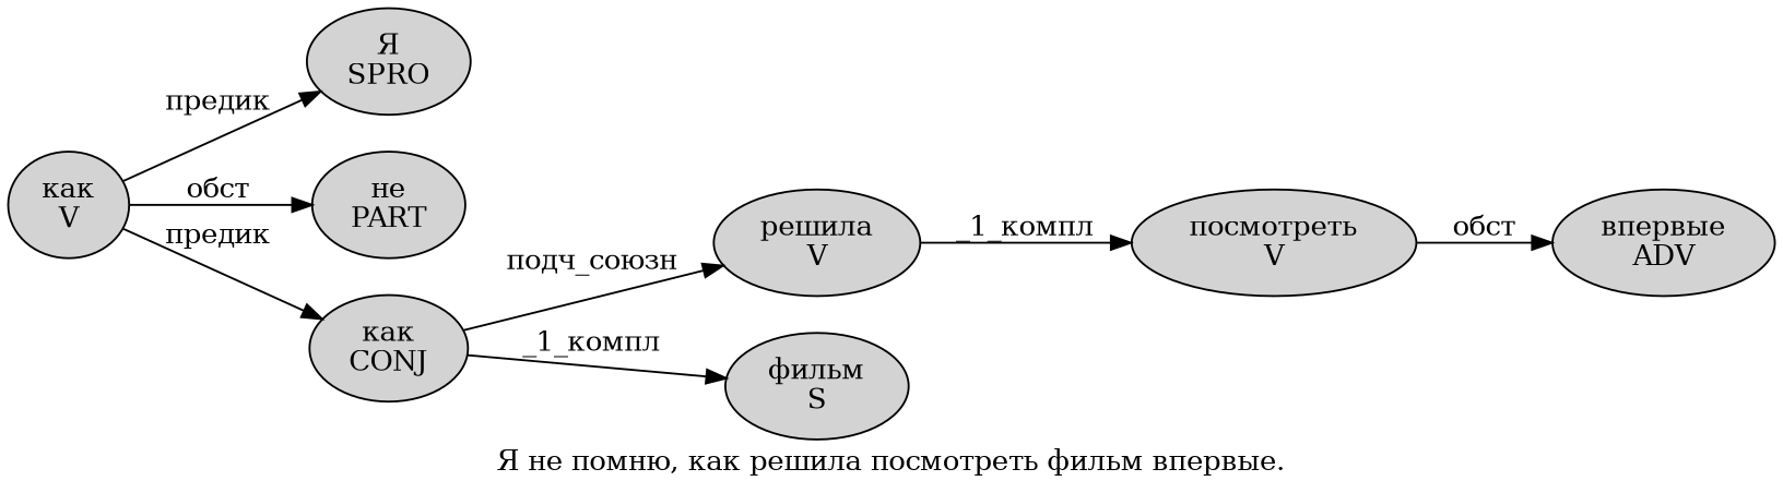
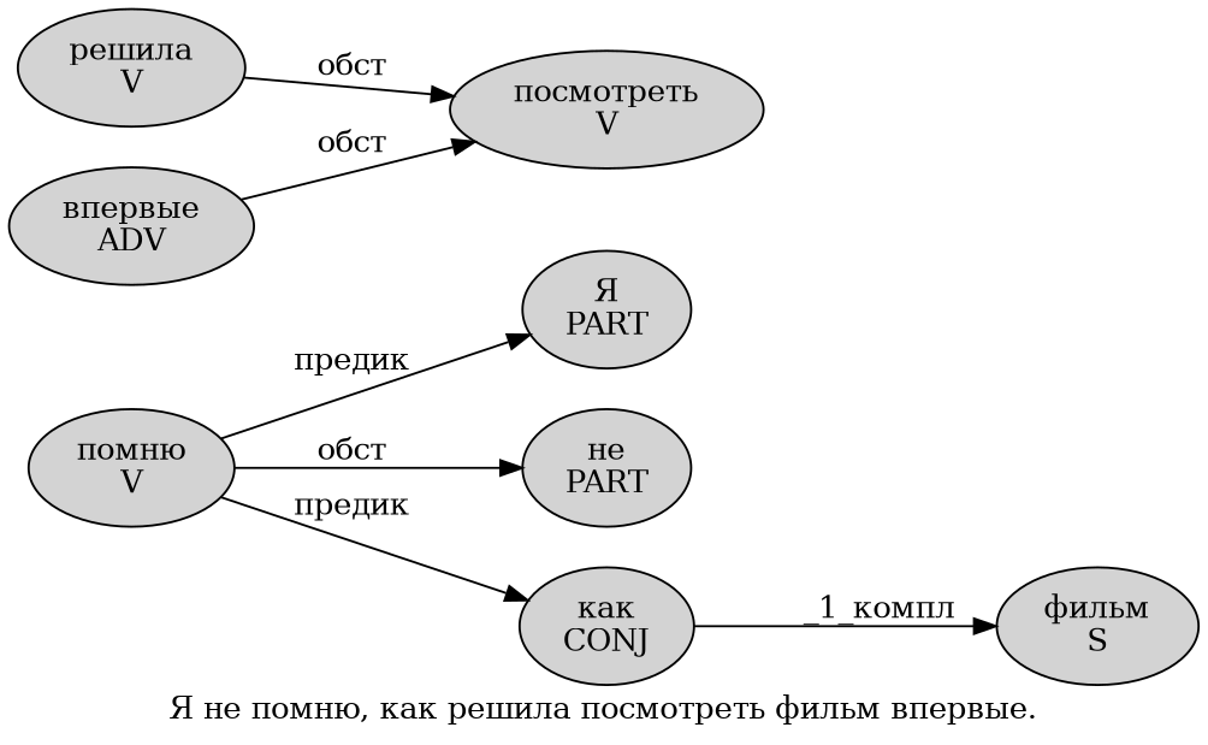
  digraph {
    label="Я не помню, как решила посмотреть фильм впервые."
    rankdir=LR
    node [fillcolor=lightgray penwidth=1 shape=ellipse style=filled]
-   n1 [label="Я\nSPRO"]
+   n1 [label="Я\nPART"]
    n2 [label="не\nPART"]
-   n3 [label="как\nV"]
+   n3 [label="помню\nV"]
    n4 [label="как\nCONJ"]
    n5 [label="решила\nV"]
    n6 [label="фильм\nS"]
    n7 [label="посмотреть\nV"]
    n8 [label="впервые\nADV"]
    n3 -> n1 [label="предик"]
    n3 -> n2 [label="обст"]
    n3 -> n4 [label="предик"]
-   n4 -> n5 [label="подч_союзн"]
    n4 -> n6 [label="_1_компл"]
-   n5 -> n7 [label="_1_компл"]
-   n7 -> n8 [label="обст"]
+   n5 -> n7 [label="обст"]
+   n8 -> n7 [label="обст"]
  }
